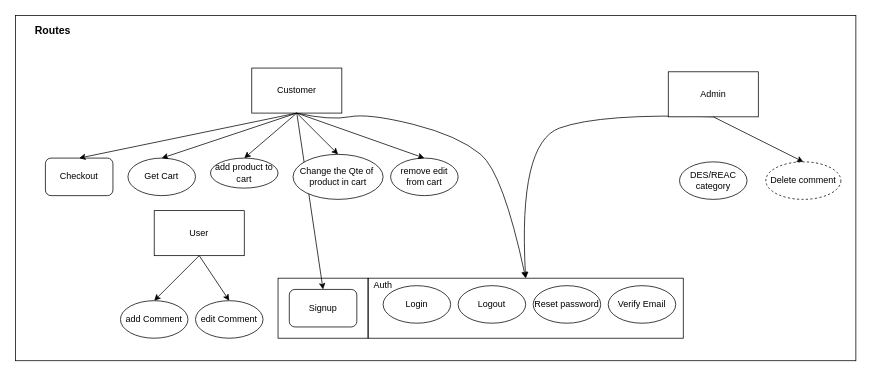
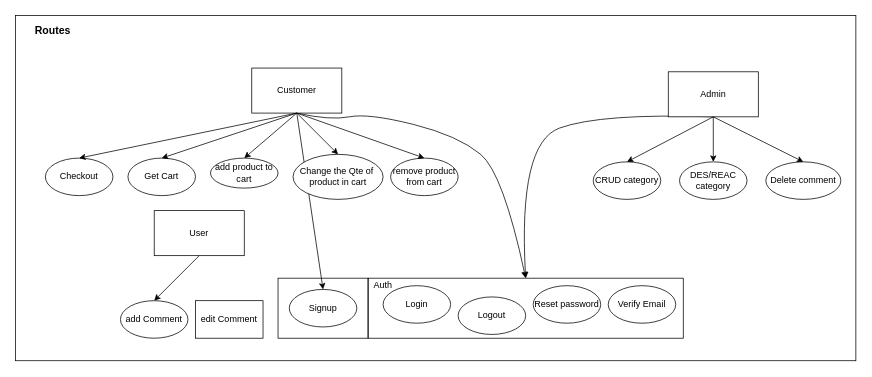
  <mxCell id="0" />
  <mxCell id="1" parent="0" />
  <mxCell id="2" value="" style="rounded=0;whiteSpace=wrap;html=1;" parent="1" vertex="1"><mxGeometry x="20" y="20" width="1120" height="460" as="geometry" /></mxCell>
  <mxCell id="3" value="&lt;b&gt;&lt;font style=&quot;font-size: 14px&quot;&gt;Routes&lt;/font&gt;&lt;/b&gt;" style="text;html=1;strokeColor=none;fillColor=none;align=center;verticalAlign=middle;whiteSpace=wrap;rounded=0;" parent="1" vertex="1"><mxGeometry x="40" y="30" width="60" height="20" as="geometry" /></mxCell>
  <mxCell id="4" value="" style="endArrow=classic;html=1;exitX=0.5;exitY=1;exitDx=0;exitDy=0;entryX=0.5;entryY=0;entryDx=0;entryDy=0;curved=1;" parent="1" source="23" target="36" edge="1"><mxGeometry width="50" height="50" relative="1" as="geometry"><mxPoint x="525" y="150" as="sourcePoint" /><mxPoint x="595" y="210" as="targetPoint" /><Array as="points"><mxPoint x="440" y="160" /><mxPoint x="490" y="150" /><mxPoint x="610" y="180" /><mxPoint x="670" y="230" /></Array></mxGeometry></mxCell>
  <mxCell id="5" value="" style="endArrow=classic;html=1;exitX=0.5;exitY=1;exitDx=0;exitDy=0;entryX=0.5;entryY=0;entryDx=0;entryDy=0;curved=1;" parent="1" source="8" target="36" edge="1"><mxGeometry width="50" height="50" relative="1" as="geometry"><mxPoint x="1305" y="150" as="sourcePoint" /><mxPoint x="1190" y="210" as="targetPoint" /><Array as="points"><mxPoint x="800" y="150" /><mxPoint x="690" y="190" /></Array></mxGeometry></mxCell>
  <mxCell id="6" value="" style="endArrow=classic;html=1;exitX=0.5;exitY=1;exitDx=0;exitDy=0;entryX=0.5;entryY=0;entryDx=0;entryDy=0;" parent="1" source="23" target="43" edge="1"><mxGeometry width="50" height="50" relative="1" as="geometry"><mxPoint x="525" y="150" as="sourcePoint" /><mxPoint x="595" y="210" as="targetPoint" /></mxGeometry></mxCell>
  <mxCell id="7" value="" style="group" parent="1" vertex="1" connectable="0"><mxGeometry x="790" y="95" width="330" height="170" as="geometry" /></mxCell>
  <mxCell id="8" value="Admin" style="rounded=0;whiteSpace=wrap;html=1;" parent="7" vertex="1"><mxGeometry x="100" width="120" height="60" as="geometry" /></mxCell>
+ <mxCell id="9" value="CRUD category" style="ellipse;whiteSpace=wrap;html=1;" parent="7" vertex="1"><mxGeometry y="120" width="90" height="50" as="geometry" /></mxCell>
  <mxCell id="10" value="DES/REAC category" style="ellipse;whiteSpace=wrap;html=1;" parent="7" vertex="1"><mxGeometry x="115" y="120" width="90" height="50" as="geometry" /></mxCell>
- <mxCell id="11" value="Delete comment" style="ellipse;whiteSpace=wrap;html=1;dashed=1;" parent="7" vertex="1"><mxGeometry x="230" y="120" width="100" height="50" as="geometry" /></mxCell>
+ <mxCell id="11" value="Delete comment" style="ellipse;whiteSpace=wrap;html=1;" parent="7" vertex="1"><mxGeometry x="230" y="120" width="100" height="50" as="geometry" /></mxCell>
+ <mxCell id="12" value="" style="endArrow=classic;html=1;exitX=0.5;exitY=1;exitDx=0;exitDy=0;entryX=0.5;entryY=0;entryDx=0;entryDy=0;" parent="7" source="8" target="9" edge="1"><mxGeometry width="50" height="50" relative="1" as="geometry"><mxPoint x="505" y="250" as="sourcePoint" /><mxPoint x="500" y="390" as="targetPoint" /></mxGeometry></mxCell>
+ <mxCell id="13" value="" style="endArrow=classic;html=1;exitX=0.5;exitY=1;exitDx=0;exitDy=0;entryX=0.5;entryY=0;entryDx=0;entryDy=0;" parent="7" source="8" target="10" edge="1"><mxGeometry width="50" height="50" relative="1" as="geometry"><mxPoint x="810" y="250" as="sourcePoint" /><mxPoint x="695" y="310" as="targetPoint" /></mxGeometry></mxCell>
  <mxCell id="14" value="" style="endArrow=classic;html=1;exitX=0.5;exitY=1;exitDx=0;exitDy=0;entryX=0.5;entryY=0;entryDx=0;entryDy=0;" parent="7" source="8" target="11" edge="1"><mxGeometry width="50" height="50" relative="1" as="geometry"><mxPoint x="810" y="250" as="sourcePoint" /><mxPoint x="810" y="310" as="targetPoint" /></mxGeometry></mxCell>
  <mxCell id="15" value="" style="group" parent="1" vertex="1" connectable="0"><mxGeometry x="160" y="280" width="190" height="170" as="geometry" /></mxCell>
  <mxCell id="16" value="User" style="rounded=0;whiteSpace=wrap;html=1;" parent="15" vertex="1"><mxGeometry x="45" width="120" height="60" as="geometry" /></mxCell>
  <mxCell id="17" value="add Comment" style="ellipse;whiteSpace=wrap;html=1;" parent="15" vertex="1"><mxGeometry y="120" width="90" height="50" as="geometry" /></mxCell>
- <mxCell id="18" value="edit Comment" style="ellipse;whiteSpace=wrap;html=1;" parent="15" vertex="1"><mxGeometry x="100" y="120" width="90" height="50" as="geometry" /></mxCell>
+ <mxCell id="18" value="edit Comment" style="whiteSpace=wrap;html=1;rounded=0;" parent="15" vertex="1"><mxGeometry x="100" y="120" width="90" height="50" as="geometry" /></mxCell>
  <mxCell id="19" value="" style="endArrow=classic;html=1;exitX=0.5;exitY=1;exitDx=0;exitDy=0;entryX=0.5;entryY=0;entryDx=0;entryDy=0;" parent="15" source="16" target="17" edge="1"><mxGeometry width="50" height="50" relative="1" as="geometry"><mxPoint x="310" y="440" as="sourcePoint" /><mxPoint x="360" y="390" as="targetPoint" /></mxGeometry></mxCell>
- <mxCell id="20" value="" style="endArrow=classic;html=1;exitX=0.5;exitY=1;exitDx=0;exitDy=0;entryX=0.5;entryY=0;entryDx=0;entryDy=0;" parent="15" source="16" target="18" edge="1"><mxGeometry width="50" height="50" relative="1" as="geometry"><mxPoint x="270" y="250" as="sourcePoint" /><mxPoint x="210" y="310" as="targetPoint" /></mxGeometry></mxCell>
  <mxCell id="21" value="" style="group" parent="1" vertex="1" connectable="0"><mxGeometry x="60" y="90" width="550" height="260" as="geometry" /></mxCell>
  <mxCell id="22" value="" style="group" parent="21" vertex="1" connectable="0"><mxGeometry width="450" height="260" as="geometry" /></mxCell>
  <mxCell id="23" value="Customer" style="rounded=0;whiteSpace=wrap;html=1;" parent="22" vertex="1"><mxGeometry x="275" width="120" height="60" as="geometry" /></mxCell>
  <mxCell id="24" value="add product to cart" style="ellipse;whiteSpace=wrap;html=1;" parent="22" vertex="1"><mxGeometry x="220" y="120" width="90" height="40" as="geometry" /></mxCell>
  <mxCell id="25" value="Change the Qte of&amp;nbsp; product in cart" style="ellipse;whiteSpace=wrap;html=1;" parent="22" vertex="1"><mxGeometry x="330" y="115" width="120" height="60" as="geometry" /></mxCell>
- <mxCell id="26" value="Checkout" style="whiteSpace=wrap;html=1;rounded=1;" parent="22" vertex="1"><mxGeometry y="120" width="90" height="50" as="geometry" /></mxCell>
+ <mxCell id="26" value="Checkout" style="ellipse;whiteSpace=wrap;html=1;" parent="22" vertex="1"><mxGeometry y="120" width="90" height="50" as="geometry" /></mxCell>
  <mxCell id="27" value="Get Cart" style="ellipse;whiteSpace=wrap;html=1;" parent="22" vertex="1"><mxGeometry x="110" y="120" width="90" height="50" as="geometry" /></mxCell>
  <mxCell id="28" value="" style="endArrow=classic;html=1;exitX=0.5;exitY=1;exitDx=0;exitDy=0;entryX=0.5;entryY=0;entryDx=0;entryDy=0;" parent="22" source="23" target="24" edge="1"><mxGeometry width="50" height="50" relative="1" as="geometry"><mxPoint x="270" y="250" as="sourcePoint" /><mxPoint x="310" y="310" as="targetPoint" /></mxGeometry></mxCell>
  <mxCell id="29" value="" style="endArrow=classic;html=1;exitX=0.5;exitY=1;exitDx=0;exitDy=0;entryX=0.5;entryY=0;entryDx=0;entryDy=0;" parent="22" source="23" target="25" edge="1"><mxGeometry width="50" height="50" relative="1" as="geometry"><mxPoint x="505" y="250" as="sourcePoint" /><mxPoint x="555" y="310" as="targetPoint" /></mxGeometry></mxCell>
  <mxCell id="30" value="" style="endArrow=classic;html=1;exitX=0.5;exitY=1;exitDx=0;exitDy=0;entryX=0.5;entryY=0;entryDx=0;entryDy=0;" parent="22" source="23" target="26" edge="1"><mxGeometry width="50" height="50" relative="1" as="geometry"><mxPoint x="505" y="250" as="sourcePoint" /><mxPoint x="435" y="310" as="targetPoint" /></mxGeometry></mxCell>
  <mxCell id="31" value="" style="endArrow=classic;html=1;exitX=0.5;exitY=1;exitDx=0;exitDy=0;entryX=0.5;entryY=0;entryDx=0;entryDy=0;" parent="22" source="23" target="27" edge="1"><mxGeometry width="50" height="50" relative="1" as="geometry"><mxPoint x="505" y="250" as="sourcePoint" /><mxPoint x="435" y="310" as="targetPoint" /></mxGeometry></mxCell>
- <mxCell id="32" value="remove edit from cart" style="ellipse;whiteSpace=wrap;html=1;" parent="21" vertex="1"><mxGeometry x="460" y="120" width="90" height="50" as="geometry" /></mxCell>
+ <mxCell id="32" value="remove product from cart" style="ellipse;whiteSpace=wrap;html=1;" parent="21" vertex="1"><mxGeometry x="460" y="120" width="90" height="50" as="geometry" /></mxCell>
  <mxCell id="33" value="" style="endArrow=classic;html=1;exitX=0.5;exitY=1;exitDx=0;exitDy=0;entryX=0.5;entryY=0;entryDx=0;entryDy=0;" parent="21" source="23" target="32" edge="1"><mxGeometry width="50" height="50" relative="1" as="geometry"><mxPoint x="505" y="430" as="sourcePoint" /><mxPoint x="435" y="490" as="targetPoint" /></mxGeometry></mxCell>
  <mxCell id="34" value="" style="group" parent="1" vertex="1" connectable="0"><mxGeometry x="370" y="370" width="540" height="80" as="geometry" /></mxCell>
  <mxCell id="35" value="" style="group" parent="34" vertex="1" connectable="0"><mxGeometry x="120" width="420" height="80" as="geometry" /></mxCell>
  <mxCell id="36" value="" style="rounded=0;whiteSpace=wrap;html=1;fillColor=none;" parent="35" vertex="1"><mxGeometry width="420" height="80" as="geometry" /></mxCell>
  <mxCell id="37" value="Login" style="ellipse;whiteSpace=wrap;html=1;" parent="35" vertex="1"><mxGeometry x="20" y="10" width="90" height="50" as="geometry" /></mxCell>
- <mxCell id="38" value="Logout" style="ellipse;whiteSpace=wrap;html=1;" parent="35" vertex="1"><mxGeometry x="120" y="10" width="90" height="50" as="geometry" /></mxCell>
+ <mxCell id="38" value="Logout" style="ellipse;whiteSpace=wrap;html=1;" parent="35" vertex="1"><mxGeometry x="120" y="25" width="90" height="50" as="geometry" /></mxCell>
  <mxCell id="39" value="Reset password" style="ellipse;whiteSpace=wrap;html=1;" parent="35" vertex="1"><mxGeometry x="220" y="10" width="90" height="50" as="geometry" /></mxCell>
  <mxCell id="40" value="Verify Email" style="ellipse;whiteSpace=wrap;html=1;" parent="35" vertex="1"><mxGeometry x="320" y="10" width="90" height="50" as="geometry" /></mxCell>
  <mxCell id="41" value="Auth" style="text;html=1;strokeColor=none;fillColor=none;align=center;verticalAlign=middle;whiteSpace=wrap;rounded=0;" parent="35" vertex="1"><mxGeometry width="40" height="20" as="geometry" /></mxCell>
  <mxCell id="42" value="" style="rounded=0;whiteSpace=wrap;html=1;fillColor=none;" parent="34" vertex="1"><mxGeometry width="120" height="80" as="geometry" /></mxCell>
- <mxCell id="43" value="Signup" style="whiteSpace=wrap;html=1;rounded=1;" parent="34" vertex="1"><mxGeometry x="15" y="15" width="90" height="50" as="geometry" /></mxCell>
+ <mxCell id="43" value="Signup" style="ellipse;whiteSpace=wrap;html=1;" parent="34" vertex="1"><mxGeometry x="15" y="15" width="90" height="50" as="geometry" /></mxCell>
